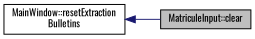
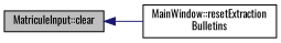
  digraph {
    rankdir=LR
    fontname=Oswald
    node [color=black fontname=Oswald fontsize=10 shape=record style=filled]
    n1 [fillcolor=grey75 fontcolor=black height=0.2 label="MatriculeInput::clear" width=0.4]
    n2 [fillcolor=white height=0.2 label="MainWindow::resetExtraction\lBulletins" width=0.4]
-   n2 -> n1 [color=midnightblue dir=back fontname=Oswald fontsize=10 labelfontname=Helvetica labelfontsize=10 style=solid]
+   n1 -> n2 [color=midnightblue dir=back fontname=Oswald fontsize=10 labelfontname=Helvetica labelfontsize=10 style=solid]
  }
